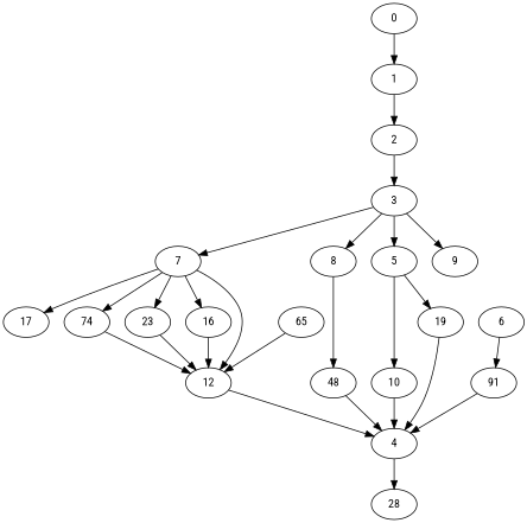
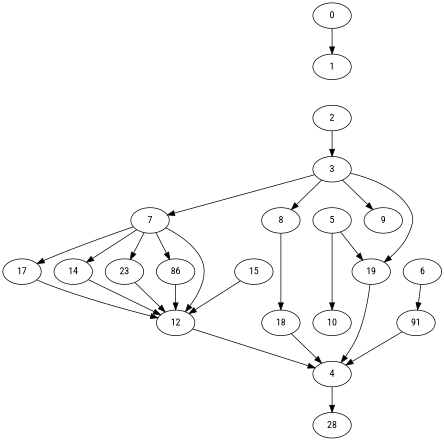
  digraph {
    "Duplicate states"=0
    GraphType=S_P
    "Max states in OPEN"=0
    Modes="120000ms; topo-ordered tasks, ; Pruning: task equivalence, fixed order ready list, ; F-value: ; Optimisation: best schedule length (SL) optimisation on equal, "
    NumberOfTasks=21
    "Pruned using list schedule length"=4747381
    "States removed from OPEN"=0
    TargetSystem="Homogeneous-2"
    "Time to schedule (ms)"=6367
    "Total idle time"=270
    "Total schedule length"=1036
    "Total sequential time"=1666
    "Total states created"=18134471
    fontname="Roboto Condensed"
    node [Processor=0 Weight=28 fontname="Roboto Condensed"]
    edge [Weight=8 fontname="Roboto Condensed"]
    0 ["Finish time"=98 "Start time"=0 Weight=98]
    1 ["Finish time"=126 "Start time"=98]
    2 ["Finish time"=168 "Start time"=126 Weight=42]
    3 ["Finish time"=266 "Start time"=168 Weight=98]
    7 ["Finish time"=406 "Start time"=266 Weight=140]
    8 ["Finish time"=410 Processor=1 "Start time"=382]
    5 ["Finish time"=382 Processor=1 "Start time"=354]
    9 ["Finish time"=518 "Start time"=490]
    17 ["Finish time"=844 Processor=1 "Start time"=732 Weight=112]
-   14 ["Finish time"=732 Processor=1 "Start time"=620 Weight=112 label=74]
+   14 ["Finish time"=732 Processor=1 "Start time"=620 Weight=112]
    n11 ["Finish time"=620 Processor=1 "Start time"=522 Weight=98 label=23]
-   16 ["Finish time"=784 "Start time"=700 Weight=84]
+   16 ["Finish time"=784 "Start time"=700 Weight=84 label=86]
    12 ["Finish time"=900 Processor=1 "Start time"=844 Weight=56]
    6 ["Finish time"=354 Processor=1 "Start time"=270 Weight=84]
    n15 ["Finish time"=490 "Start time"=406 Weight=84 label=91]
-   18 ["Finish time"=910 "Start time"=784 Weight=126 label=48]
+   18 ["Finish time"=910 "Start time"=784 Weight=126]
    10 ["Finish time"=700 "Start time"=574 Weight=126]
    19 ["Finish time"=574 "Start time"=518 Weight=56]
-   15 ["Finish time"=522 Processor=1 "Start time"=410 Weight=112 label=65]
+   15 ["Finish time"=522 Processor=1 "Start time"=410 Weight=112]
    4 ["Finish time"=994 "Start time"=910 Weight=84]
    n21 ["Finish time"=1036 "Start time"=994 Weight=42 label=28]
    0 -> 1 [Weight=5]
-   1 -> 2 [Weight=3]
    2 -> 3
    3 -> 7 [Weight=10]
    3 -> 8
-   3 -> 5
+   3 -> 19
    3 -> 9
    7 -> 17 [Weight=4]
    7 -> 14 [Weight=4]
    7 -> n11 [Weight=10]
    7 -> 16 [Weight=7]
    7 -> 12 [Weight=4]
    8 -> 18 [Weight=9]
    5 -> 10 [Weight=2]
    5 -> 19 [Weight=4]
+   17 -> 12 [Weight=3]
    14 -> 12 [Weight=2]
    n11 -> 12 [Weight=7]
    16 -> 12 [Weight=9]
    12 -> 4 [Weight=7]
    6 -> n15 [Weight=7]
    n15 -> 4 [Weight=9]
    18 -> 4
-   10 -> 4 [Weight=6]
    19 -> 4 [Weight=7]
    15 -> 12 [Weight=2]
    4 -> n21 [Weight=2]
  }
